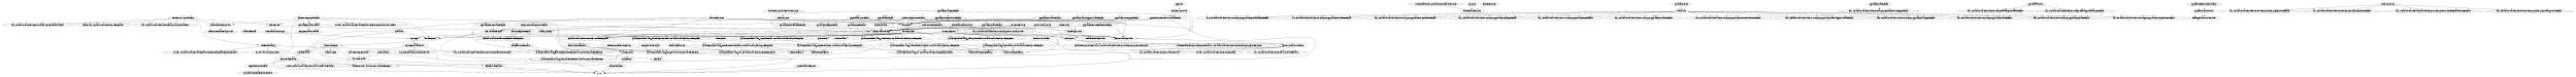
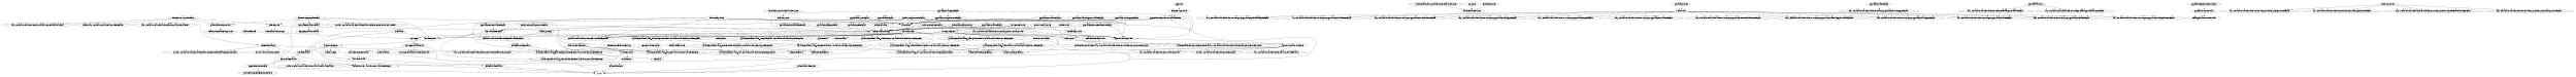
  digraph {
    concentrate=true
    n1 [label="@FullLockerSyncModule$Full LockerSyncer"]
    FullLockerSyncer
    SecureBroadcastManager
    MasDsClient
    Context
    BasicMasDsClient
    n7 [label="@IncrementalLockerSyncModule$Incremental LockerSyncer"]
    IncrementalLockerSyncer
    n9 [label="@Named Map"]
    n10 [label="Lazy<com.amazon.mas.client.locker.service.appmgr.AppManagerAndroidPackageDelegate>"]
    n11 [label="Lazy<com.amazon.mas.client.locker.service.appmgr.AppManagerCloudDeleteDelegate>"]
    n12 [label="Lazy<com.amazon.mas.client.locker.service.appmgr.AppManagerDeregistrationDelegate>"]
    n13 [label="Lazy<com.amazon.mas.client.locker.service.appmgr.AppManagerLocalAppDelegate>"]
    n14 [label="Lazy<com.amazon.mas.client.locker.service.appmgr.AppManagerOpenDelegate>"]
    n15 [label="Lazy<com.amazon.mas.client.locker.service.appmgr.AppManagerPurchaseDelegate>"]
    n16 [label="Lazy<com.amazon.mas.client.locker.service.appmgr.AppManagerRemoveEntitlementDelegate>"]
    n17 [label="Lazy<com.amazon.mas.client.locker.service.appmgr.AppManagerSafeModeAppDownloadDelegate>"]
    n18 [label="Lazy<com.amazon.mas.client.locker.service.appmgr.AppManagerShareAppDelegate>"]
    n19 [label="Lazy<com.amazon.mas.client.locker.service.appmgr.AppManagerStateDelegate>"]
    n20 [label="Lazy<com.amazon.mas.client.locker.service.appmgr.AppManagerUpdateDelegate>"]
    n21 [label="Lazy<com.amazon.mas.client.locker.service.appmgr.AppManagerVerifyAndInsertDelegate>"]
    n22 [label="@javax.inject.Named(value=authenticated)/com.amazon.mas.client.http.WebHttpClient"]
    n23 [label="@Named DefaultHttpClientFactory"]
    n24 [label="@Named WebRequestFactory"]
    n25 [label="@javax.inject.Named(value=null)/com.amazon.mas.client.http.HttpRequestCache"]
    n26 [label="@javax.inject.Named(value=authenticatedNonSingleton)/com.amazon.mas.client.http.WebHttpClient"]
    n27 [label="@javax.inject.Named(value=disk)/com.amazon.mas.client.http.HttpRequestCache"]
    n28 [label="@javax.inject.Named(value=encrypted)/android.content.SharedPreferences"]
    Obfuscator
    n30 [label="@javax.inject.Named(value=featureConfigSharedPreferences)/android.content.SharedPreferences"]
    n31 [label="@javax.inject.Named(value=lockerSharedPreferences)/android.content.SharedPreferences"]
    n32 [label="@javax.inject.Named(value=masDSAuthenticated)/com.amazon.mas.client.http.WebHttpClient"]
    n33 [label="@javax.inject.Named(value=masDSNonAuthenticated)/com.amazon.mas.client.http.WebHttpClient"]
    n34 [label="@javax.inject.Named(value=notToBeUsedDirectlyCaching)/com.amazon.mas.client.http.WebHttpClient"]
    DefaultHttpClientFactory
    WebRequestFactory
    n37 [label="@javax.inject.Named(value=nonAuthenticated)/com.amazon.mas.client.http.WebHttpClient"]
    n38 [label="@javax.inject.Named(value=notToBeUsedDirectly)/com.amazon.mas.client.http.WebHttpClient"]
    n39 [label="@javax.inject.Named(value=nonconsuming)/com.amazon.mas.client.http.WebHttpClient"]
    AccountSummaryProvider
    AccountSummaryProviderImpl
    n42 [label="@Named Provider<android.content.SharedPreferences>"]
    n43 [label="Provider<com.amazon.mas.client.device.DeviceInspector>"]
    n44 [label="Lazy<com.amazon.mas.client.authentication.metrics.AuthenticationMetricsLogger>"]
    n45 [label="Lazy<com.amazon.mas.client.device.software.SoftwareEvaluator>"]
    n46 [label="Lazy<com.amazon.mas.client.dscommon.MasDsBootstrap>"]
    AccountSummaryService
    AmazonDeviceTypeAnnotator
    HardwareEvaluator
    BasicHardwareEvaluator
    n51 [label=FullLockerSyncModule]
    AppLocker
    n53 [label="AppLockerImplementation$MetadataFetcher"]
    MASLogger
    MasDsBootstrap
    DeviceInspector
    ActiveMetrics
    MetricsSerializer
    n59 [label="com.amazon.mas.client.serviceconfig.ServiceConfigLocator"]
    AppManagerAndroidPackageDelegate
    AppManagerDeregistrationDelegate
    LockerSharedPreferences
    AppManagerLocalAppDelegate
    AppManagerMissingAppDelegate
    AppManagerOpenDelegate
    AppManagerPurchaseDelegate
    AppManagerRemoveEntitlementDelegate
    AppManagerSafeModeAppDownloadDelegate
    AppManagerService
    AppManagerShareAppDelegate
    AppManagerVerifyAndInsertDelegate
    n72 [label="Lazy<com.amazon.mas.client.locker.service.appmgr.AppManagerMissingAppDelegate>"]
    AppManagerStateDelegate
    AppManagerUpdateDelegate
    AppMetadataDelegate
    n76 [label="Lazy<com.amazon.mas.client.locker.service.appmetadata.AppMetadataDelegate>"]
    AppMetadataService
    n78 [label="Lazy<com.amazon.mas.client.locker.service.appmetadata.AppMetadataSyncDelegate>"]
    AppMetadataSyncDelegate
    n80 [label="ApplicationHelper$InjectionWrapper"]
    ApplicationVersionProvider
    DefaultApplicationVersionProvider
    AppsSyncer
    AuthPortalClient
    AuthenticatedWebRequest
    AuthenticationChangeService
    n87 [label="Lazy<com.amazon.mas.client.account.summary.AccountSummaryProvider>"]
    AuthenticationMetricsLogger
    MASLoggerAvailabilitySdk
    n90 [label="MASLoggerAvailabilitySdk$IdentityProvider"]
    AuthenticationPolicyProvider
    DefaultAuthenticationPolicyProvider
    BasicBuildDetector
    n94 [label="@Named Integer"]
    BasicDeviceInspector
    SoftwareEvaluator
    BasicSoftwareEvaluator
    n98 [label="Provider<com.amazon.mas.client.device.hardware.HardwareEvaluator>"]
    OpenGlExtensionsRetriever
    BasicFeatureConfigLocator
    BuildDetector
    BasicServiceConfigLocator
    ActivityLaunchOpenGlExtensionsRetriever
    DeviceServiceSSOAuthenticator
    InferredCorPfm
    n106 [label="@Named Lazy<com.amazon.mas.client.http.WebHttpClient>"]
    n107 [label="Lazy<com.amazon.mas.client.authentication.portal.AuthPortalClient>"]
    n108 [label="Lazy<com.amazon.mas.client.security.broadcast.SecureBroadcastManager>"]
    n109 [label="TokenFetcher$Factory"]
    SharedPreferences
    n111 [label="Provider<android.content.Context>"]
    n112 [label="Provider<com.amazon.mas.client.authentication.deviceType.ParentDeviceTypeAuthenticator>"]
    DeviceServiceSSOClient
    DiskCacheCleanService
    EntitlementSyncer
    n116 [label="com.amazon.mas.client.featureconfig.FeatureConfigLocator"]
-   FeatureConfigResetReceiver
    FeatureConfigService
    GlobalValues
    LockerBroadcaster
    LockerPolicyProvider
    DefaultLockerPolicyProvider
    LockerProvider
    LockerSyncAllAccountsDelegate
    LockerSyncConfig
    LockerSyncer
    n127 [label="@FullLockerSyncModule$Full Lazy<com.amazon.mas.client.locker.service.lockersync.syncer.LockerSyncer>"]
    n128 [label="@IncrementalLockerSyncModule$Incremental Lazy<com.amazon.mas.client.locker.service.lockersync.syncer.LockerSyncer>"]
    LockerSyncDecisionDelegate
    LockerSyncSecondaryAccountDelegate
    n131 [label="Lazy<com.amazon.mas.client.locker.service.lockersync.LockerSyncAllAccountsDelegate>"]
    LockerSyncService
    n133 [label="Lazy<com.amazon.mas.client.locker.service.lockersync.LockerSyncDecisionDelegate>"]
    n134 [label="Lazy<com.amazon.mas.client.locker.service.lockersync.LockerSyncNetworkListenerEnabledSettingDelegate>"]
    n135 [label="Lazy<com.amazon.mas.client.locker.service.lockersync.LockerSyncSecondaryAccountDelegate>"]
    OpenGlActivityInterrogator
    OptionalRegistrationMetadata
    EmptyRegistrationMetadata
    ParentDeviceTypeAuthenticator
    n140 [label="Provider<com.amazon.mas.client.authentication.deviceservice.DeviceServiceSSOClient>"]
    RetrieveOpenGlExtensionsActivity
    ServiceConfigClient
    ServiceConfigService
    WebHttpClient
    n1 -> FullLockerSyncer
    FullLockerSyncer -> SecureBroadcastManager
    FullLockerSyncer -> MasDsClient
    SecureBroadcastManager -> Context
    MasDsClient -> BasicMasDsClient
    BasicMasDsClient -> Context
    BasicMasDsClient -> n32
    BasicMasDsClient -> n33
    BasicMasDsClient -> AccountSummaryProvider
    BasicMasDsClient -> MASLogger
    BasicMasDsClient -> MasDsBootstrap
    BasicMasDsClient -> DeviceInspector
    BasicMasDsClient -> ActiveMetrics
    BasicMasDsClient -> MetricsSerializer
    BasicMasDsClient -> n59
    n7 -> IncrementalLockerSyncer
    n9 -> n10
    n9 -> n11
    n9 -> n12
    n9 -> n13
    n9 -> n14
    n9 -> n15
    n9 -> n16
    n9 -> n17
    n9 -> n18
    n9 -> n19
    n9 -> n20
    n9 -> n21
    n22 -> n23
    n22 -> n24
    n22 -> n25
    n26 -> n23
    n26 -> n24
    n26 -> n25
    n27 -> Context
    n28 -> Context
    n28 -> Obfuscator
    n30 -> Context
    n30 -> Obfuscator
    n31 -> Context
    n32 -> n26
    n33 -> n34
    n34 -> n27
    n34 -> DefaultHttpClientFactory
    n34 -> WebRequestFactory
    n37 -> n38
    n38 -> n25
    n38 -> DefaultHttpClientFactory
    n38 -> WebRequestFactory
    n39 -> n38
    AccountSummaryProvider -> AccountSummaryProviderImpl
    AccountSummaryProviderImpl -> Context
    AccountSummaryProviderImpl -> n42
    AccountSummaryProviderImpl -> n43
    AccountSummaryProviderImpl -> n44
    AccountSummaryProviderImpl -> n45
    AccountSummaryProviderImpl -> n46
    AccountSummaryService -> SecureBroadcastManager
    AccountSummaryService -> Context
    AccountSummaryService -> AccountSummaryProviderImpl
    AmazonDeviceTypeAnnotator -> HardwareEvaluator
    HardwareEvaluator -> BasicHardwareEvaluator
    BasicHardwareEvaluator -> Context
    n51 -> Context
    n51 -> AccountSummaryProvider
    n51 -> n53
    AppLocker -> n51
    n53 -> SecureBroadcastManager
    n53 -> MasDsClient
    n53 -> Context
    MASLogger -> MASLoggerAvailabilitySdk
    MasDsBootstrap -> Context
    MasDsBootstrap -> BuildDetector
    DeviceInspector -> BasicDeviceInspector
    n59 -> BasicServiceConfigLocator
    AppManagerAndroidPackageDelegate -> SecureBroadcastManager
    AppManagerDeregistrationDelegate -> LockerSharedPreferences
    LockerSharedPreferences -> n31
    AppManagerLocalAppDelegate -> SecureBroadcastManager
    AppManagerMissingAppDelegate -> MasDsClient
    AppManagerMissingAppDelegate -> AccountSummaryProvider
    AppManagerOpenDelegate -> SecureBroadcastManager
    AppManagerPurchaseDelegate -> SecureBroadcastManager
    AppManagerPurchaseDelegate -> MasDsClient
    AppManagerPurchaseDelegate -> AccountSummaryProvider
    AppManagerRemoveEntitlementDelegate -> SecureBroadcastManager
    AppManagerRemoveEntitlementDelegate -> AccountSummaryProvider
    AppManagerSafeModeAppDownloadDelegate -> MasDsClient
    AppManagerSafeModeAppDownloadDelegate -> AccountSummaryProvider
    AppManagerService -> n9
    AppManagerShareAppDelegate -> SecureBroadcastManager
    AppManagerShareAppDelegate -> AccountSummaryProvider
    AppManagerShareAppDelegate -> AppManagerVerifyAndInsertDelegate
    AppManagerVerifyAndInsertDelegate -> SecureBroadcastManager
    AppManagerVerifyAndInsertDelegate -> MasDsClient
    AppManagerVerifyAndInsertDelegate -> AccountSummaryProvider
    AppManagerStateDelegate -> n72
    AppManagerUpdateDelegate -> SecureBroadcastManager
    AppManagerUpdateDelegate -> AccountSummaryProvider
    AppMetadataDelegate -> SecureBroadcastManager
    AppMetadataDelegate -> MasDsClient
    AppMetadataService -> n76
    AppMetadataService -> n78
    AppMetadataSyncDelegate -> SecureBroadcastManager
    AppMetadataSyncDelegate -> MasDsClient
    n80 -> ApplicationVersionProvider
    ApplicationVersionProvider -> DefaultApplicationVersionProvider
    AppsSyncer -> IncrementalLockerSyncer
    AuthPortalClient -> Context
    AuthPortalClient -> HardwareEvaluator
    AuthenticatedWebRequest -> Context
    AuthenticationChangeService -> SecureBroadcastManager
    AuthenticationChangeService -> n87
    AuthenticationMetricsLogger -> Context
    AuthenticationMetricsLogger -> MASLogger
    MASLoggerAvailabilitySdk -> Context
    MASLoggerAvailabilitySdk -> AmazonDeviceTypeAnnotator
    MASLoggerAvailabilitySdk -> n90
    AuthenticationPolicyProvider -> DefaultAuthenticationPolicyProvider
    BasicBuildDetector -> Context
    BasicDeviceInspector -> Context
    BasicDeviceInspector -> HardwareEvaluator
    BasicDeviceInspector -> n94
    BasicDeviceInspector -> SoftwareEvaluator
    SoftwareEvaluator -> BasicSoftwareEvaluator
    BasicSoftwareEvaluator -> Context
    BasicSoftwareEvaluator -> n42
    BasicSoftwareEvaluator -> n98
    BasicSoftwareEvaluator -> OpenGlExtensionsRetriever
    OpenGlExtensionsRetriever -> ActivityLaunchOpenGlExtensionsRetriever
    BasicFeatureConfigLocator -> n30
    BuildDetector -> BasicBuildDetector
    BasicServiceConfigLocator -> n28
    BasicServiceConfigLocator -> MasDsBootstrap
    DeviceServiceSSOAuthenticator -> AuthenticationPolicyProvider
    DeviceServiceSSOAuthenticator -> InferredCorPfm
    DeviceServiceSSOAuthenticator -> n106
    DeviceServiceSSOAuthenticator -> n107
    DeviceServiceSSOAuthenticator -> n108
    DeviceServiceSSOAuthenticator -> n109
    InferredCorPfm -> SecureBroadcastManager
    InferredCorPfm -> AuthenticationMetricsLogger
    InferredCorPfm -> SharedPreferences
    n109 -> n42
    n109 -> n44
    n109 -> n111
    n109 -> n112
    DeviceServiceSSOClient -> Context
    DeviceServiceSSOClient -> n22
    DiskCacheCleanService -> n27
    EntitlementSyncer -> IncrementalLockerSyncer
    n116 -> BasicFeatureConfigLocator
-   FeatureConfigResetReceiver -> n116
    FeatureConfigService -> SecureBroadcastManager
    FeatureConfigService -> MasDsClient
    FeatureConfigService -> n30
    FeatureConfigService -> AccountSummaryProvider
    FeatureConfigService -> DeviceInspector
    FeatureConfigService -> n59
    FeatureConfigService -> SoftwareEvaluator
    FeatureConfigService -> n116
    GlobalValues -> HardwareEvaluator
    GlobalValues -> DeviceInspector
    GlobalValues -> SoftwareEvaluator
    LockerBroadcaster -> SecureBroadcastManager
    LockerPolicyProvider -> DefaultLockerPolicyProvider
    LockerProvider -> SecureBroadcastManager
    LockerProvider -> LockerPolicyProvider
    LockerSyncAllAccountsDelegate -> SecureBroadcastManager
    LockerSyncAllAccountsDelegate -> MasDsClient
    LockerSyncAllAccountsDelegate -> AccountSummaryProvider
    LockerSyncAllAccountsDelegate -> n59
    LockerSyncAllAccountsDelegate -> LockerSharedPreferences
    LockerSyncAllAccountsDelegate -> LockerPolicyProvider
    LockerSyncAllAccountsDelegate -> LockerSyncConfig
    LockerSyncAllAccountsDelegate -> LockerSyncer
    LockerSyncConfig -> n116
    LockerSyncer -> n127
    LockerSyncer -> n128
    LockerSyncDecisionDelegate -> SecureBroadcastManager
    LockerSyncDecisionDelegate -> AccountSummaryProvider
    LockerSyncDecisionDelegate -> LockerSharedPreferences
    LockerSyncDecisionDelegate -> LockerPolicyProvider
    LockerSyncSecondaryAccountDelegate -> SecureBroadcastManager
    LockerSyncSecondaryAccountDelegate -> LockerSharedPreferences
    LockerSyncSecondaryAccountDelegate -> LockerSyncConfig
    LockerSyncService -> n131
    LockerSyncService -> n133
    LockerSyncService -> n134
    LockerSyncService -> n135
    OpenGlActivityInterrogator -> n28
    OptionalRegistrationMetadata -> EmptyRegistrationMetadata
    ParentDeviceTypeAuthenticator -> Context
    ParentDeviceTypeAuthenticator -> n28
    ParentDeviceTypeAuthenticator -> MasDsBootstrap
    ParentDeviceTypeAuthenticator -> DeviceInspector
    ParentDeviceTypeAuthenticator -> AuthenticationPolicyProvider
    ParentDeviceTypeAuthenticator -> InferredCorPfm
    ParentDeviceTypeAuthenticator -> OptionalRegistrationMetadata
    ParentDeviceTypeAuthenticator -> n140
    RetrieveOpenGlExtensionsActivity -> n28
    ServiceConfigClient -> Context
    ServiceConfigClient -> n22
    ServiceConfigClient -> n24
    ServiceConfigClient -> AccountSummaryProvider
    ServiceConfigClient -> DeviceInspector
    ServiceConfigClient -> n59
    ServiceConfigClient -> LockerSyncer
    ServiceConfigService -> SecureBroadcastManager
    ServiceConfigService -> AccountSummaryProvider
    ServiceConfigService -> n59
    ServiceConfigService -> ServiceConfigClient
    WebHttpClient -> n38
  }
